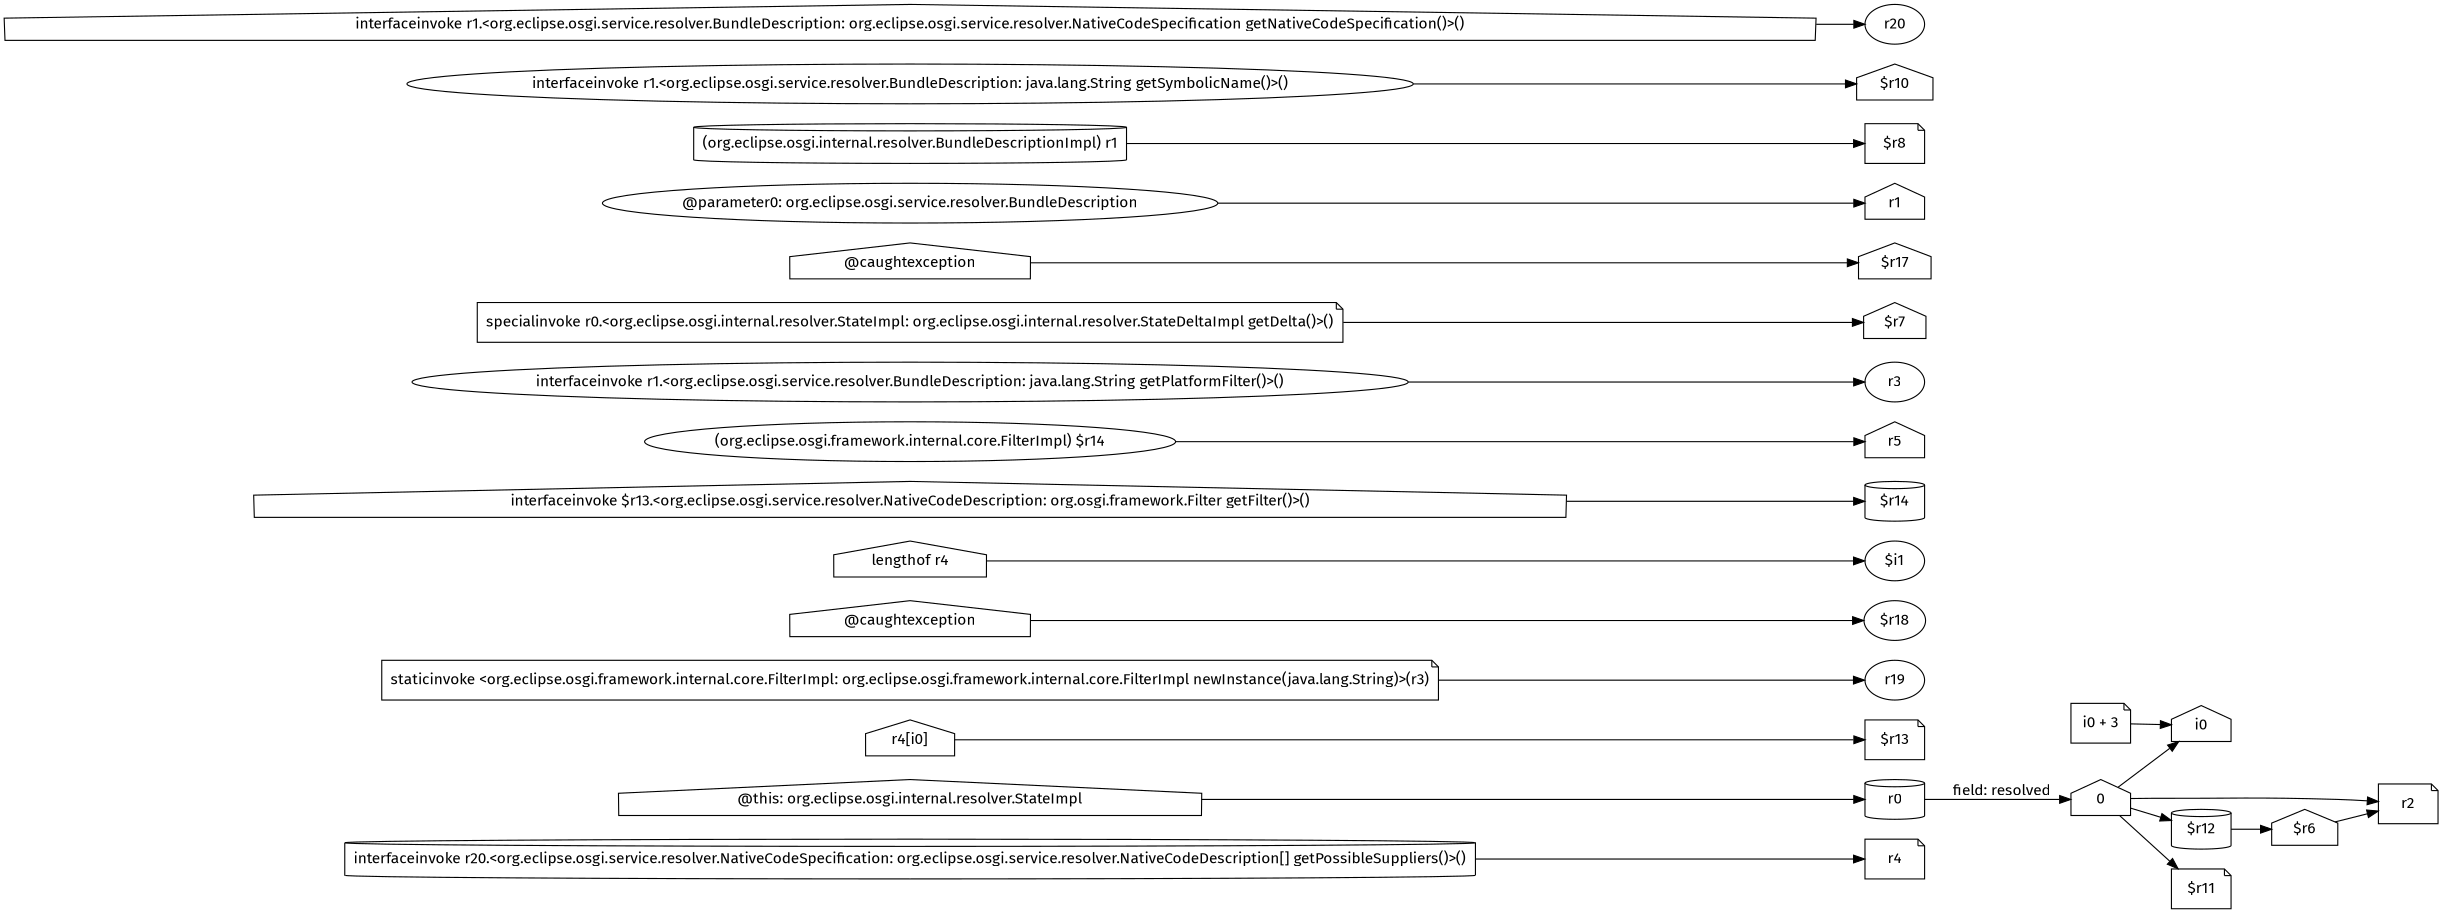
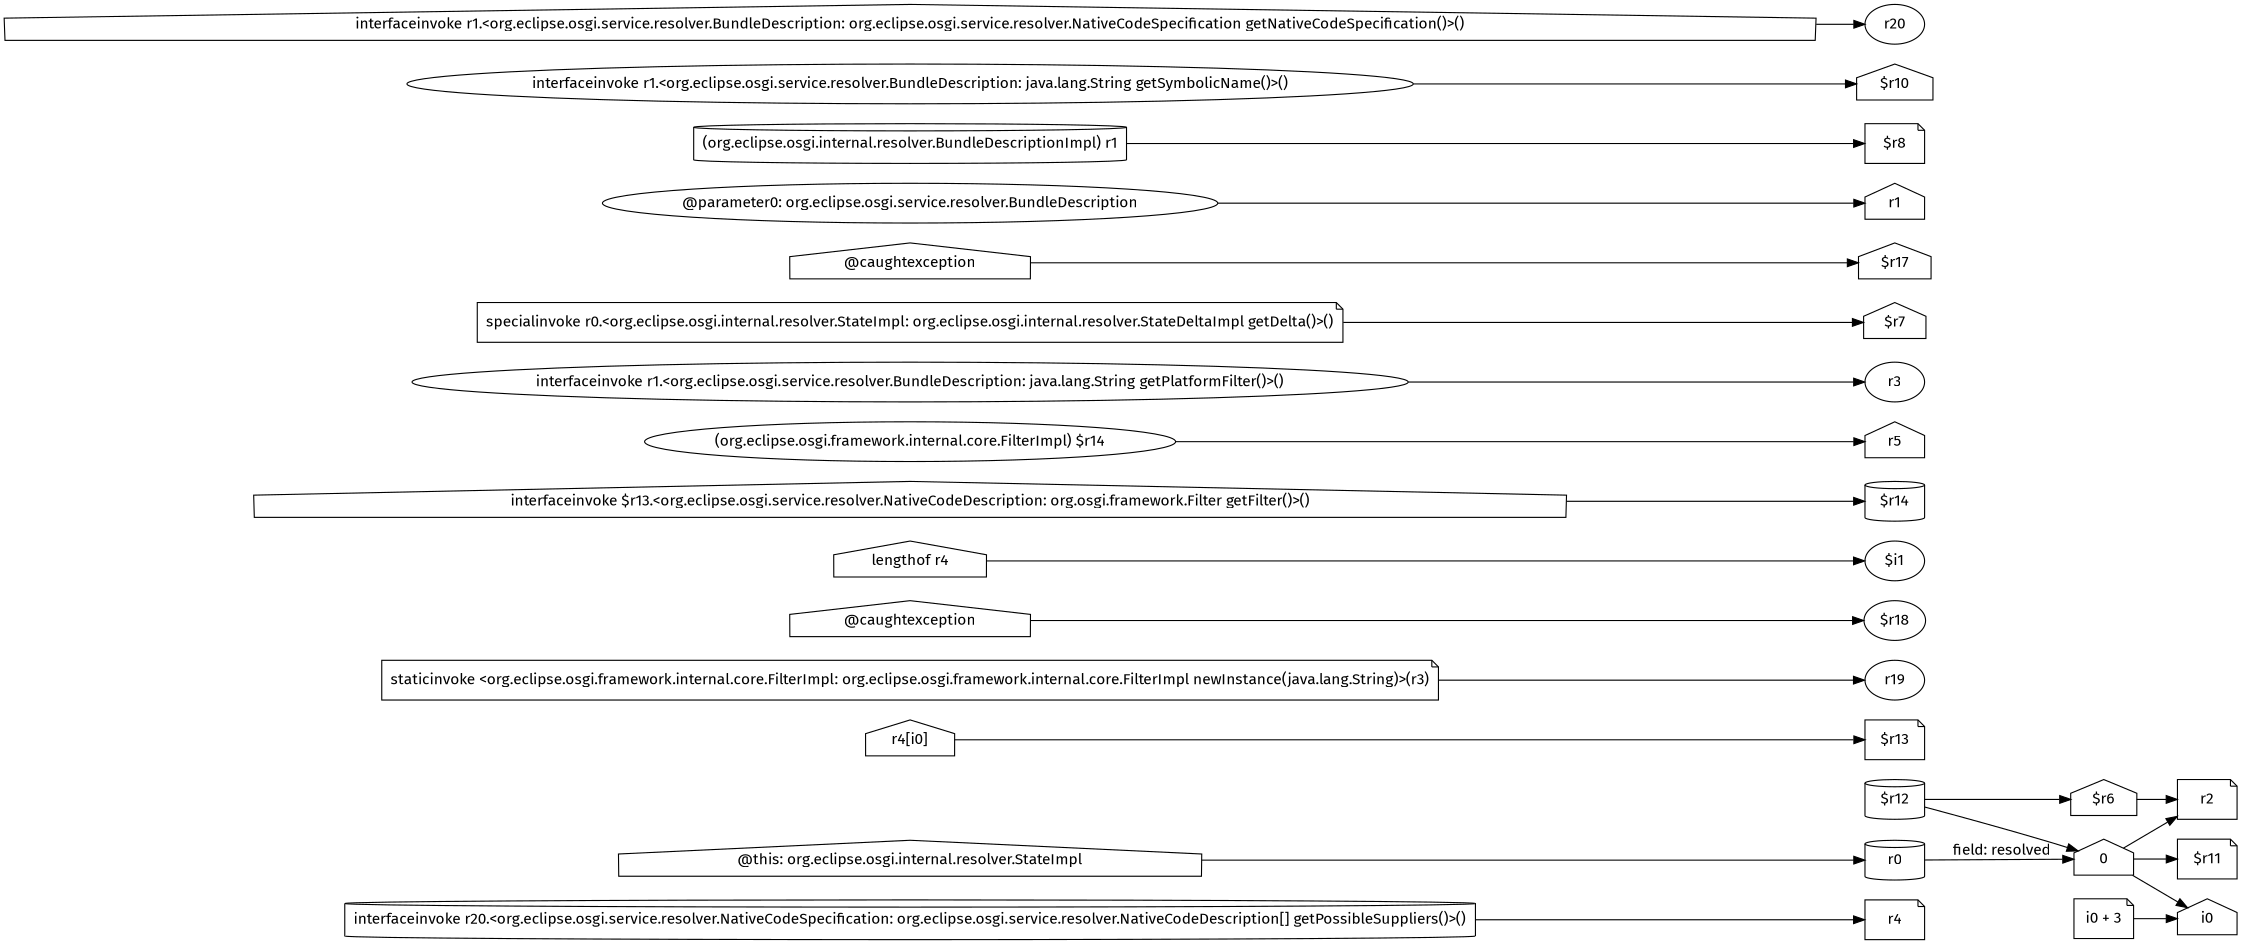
  digraph {
    fontname="Fira Sans"
    rankdir=LR
    node [fontname="Fira Sans" shape=house]
    edge [fontname="Fira Sans"]
    n1 [label="interfaceinvoke r20.<org.eclipse.osgi.service.resolver.NativeCodeSpecification: org.eclipse.osgi.service.resolver.NativeCodeDescription[] getPossibleSuppliers()>()" shape=cylinder]
    n2 [label=r4 shape=note]
    n3 [label=0]
    n4 [label=r2 shape=note]
    n5 [label="$r12" shape=cylinder]
    n6 [label=i0]
    n7 [label="$r11" shape=note]
    n8 [label="$r6"]
    n9 [label="r4[i0]"]
    n10 [label="$r13" shape=note]
    n11 [label="staticinvoke <org.eclipse.osgi.framework.internal.core.FilterImpl: org.eclipse.osgi.framework.internal.core.FilterImpl newInstance(java.lang.String)>(r3)" shape=note]
    n12 [label=r19 shape=ellipse]
    n13 [label="@caughtexception"]
    n14 [label="$r18" shape=ellipse]
    n15 [label="@this: org.eclipse.osgi.internal.resolver.StateImpl"]
    n16 [label=r0 shape=cylinder]
    n17 [label="lengthof r4"]
    n18 [label="$i1" shape=ellipse]
    n19 [label="interfaceinvoke $r13.<org.eclipse.osgi.service.resolver.NativeCodeDescription: org.osgi.framework.Filter getFilter()>()"]
    n20 [label="$r14" shape=cylinder]
    n21 [label="(org.eclipse.osgi.framework.internal.core.FilterImpl) $r14" shape=ellipse]
    n22 [label=r5]
    n23 [label="interfaceinvoke r1.<org.eclipse.osgi.service.resolver.BundleDescription: java.lang.String getPlatformFilter()>()" shape=ellipse]
    n24 [label=r3 shape=ellipse]
    n25 [label="specialinvoke r0.<org.eclipse.osgi.internal.resolver.StateImpl: org.eclipse.osgi.internal.resolver.StateDeltaImpl getDelta()>()" shape=note]
    n26 [label="$r7"]
    n27 [label="@caughtexception"]
    n28 [label="$r17"]
    n29 [label="@parameter0: org.eclipse.osgi.service.resolver.BundleDescription" shape=ellipse]
    n30 [label=r1]
    n31 [label="i0 + 3" shape=note]
    n32 [label="(org.eclipse.osgi.internal.resolver.BundleDescriptionImpl) r1" shape=cylinder]
    n33 [label="$r8" shape=note]
    n34 [label="interfaceinvoke r1.<org.eclipse.osgi.service.resolver.BundleDescription: java.lang.String getSymbolicName()>()" shape=ellipse]
    n35 [label="$r10"]
    n36 [label="interfaceinvoke r1.<org.eclipse.osgi.service.resolver.BundleDescription: org.eclipse.osgi.service.resolver.NativeCodeSpecification getNativeCodeSpecification()>()"]
    n37 [label=r20 shape=ellipse]
    n1 -> n2
    n3 -> n4
-   n3 -> n5
+   n5 -> n3
    n3 -> n6
    n3 -> n7
    n5 -> n8
    n8 -> n4
    n9 -> n10
    n11 -> n12
    n13 -> n14
    n15 -> n16
    n16 -> n3 [label="field: resolved"]
    n17 -> n18
    n19 -> n20
    n21 -> n22
    n23 -> n24
    n25 -> n26
    n27 -> n28
    n29 -> n30
    n31 -> n6
    n32 -> n33
    n34 -> n35
    n36 -> n37
  }
